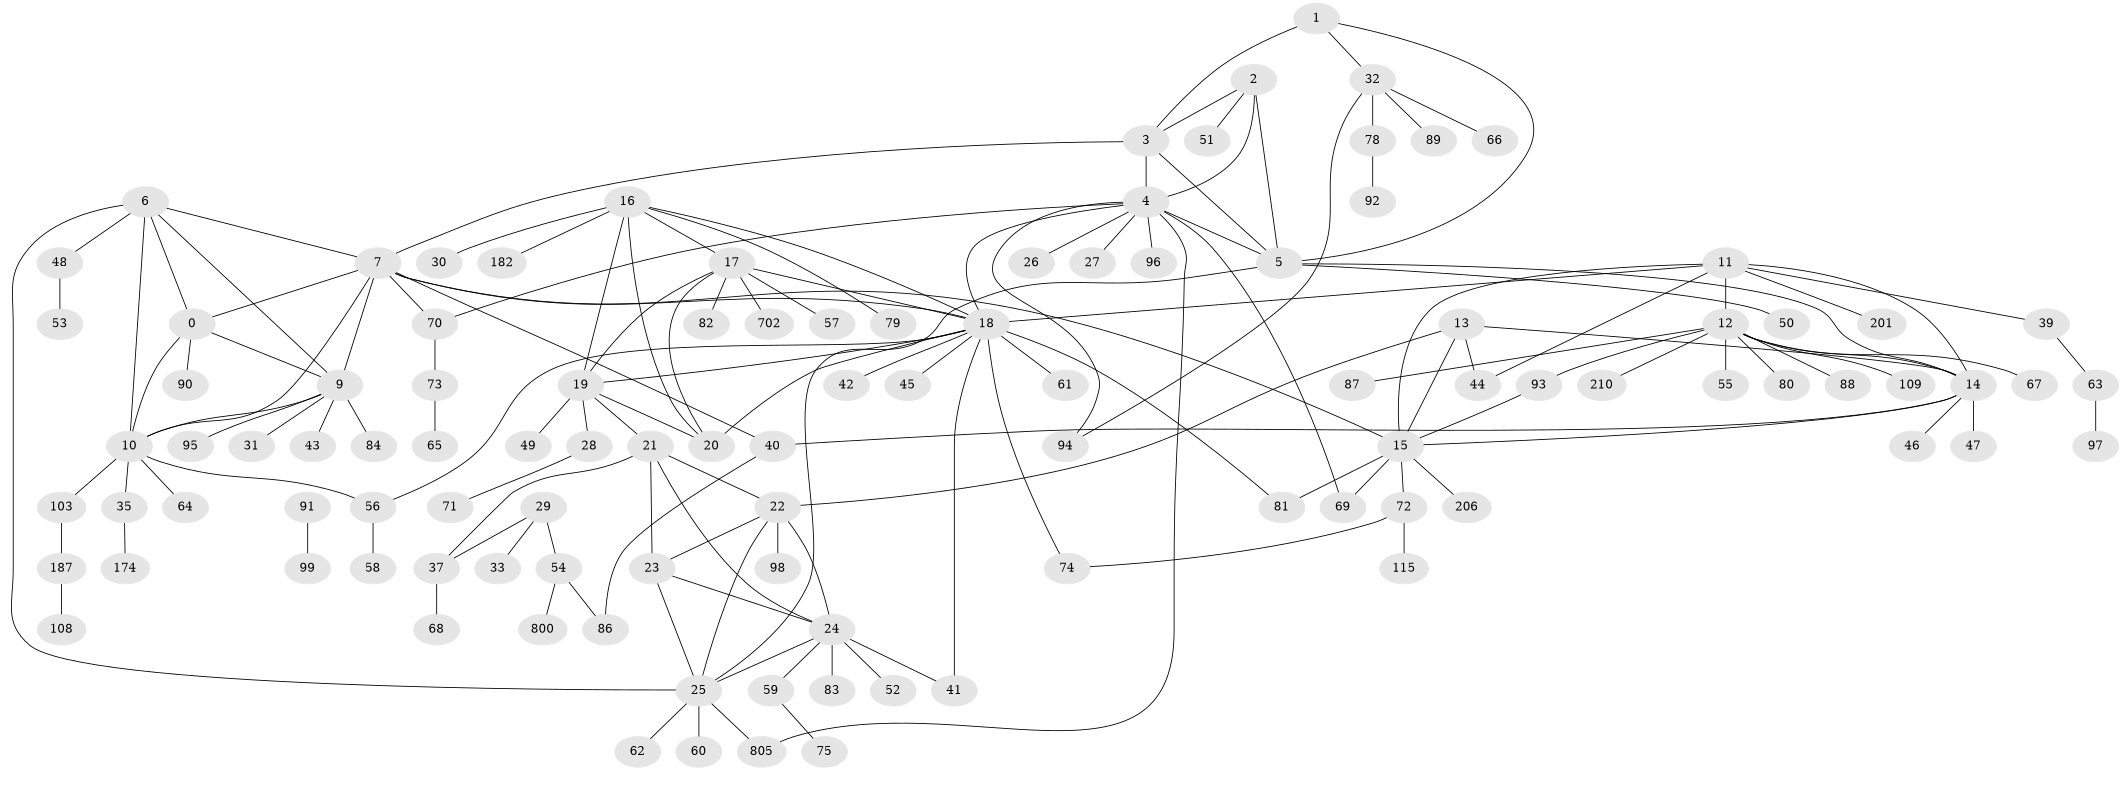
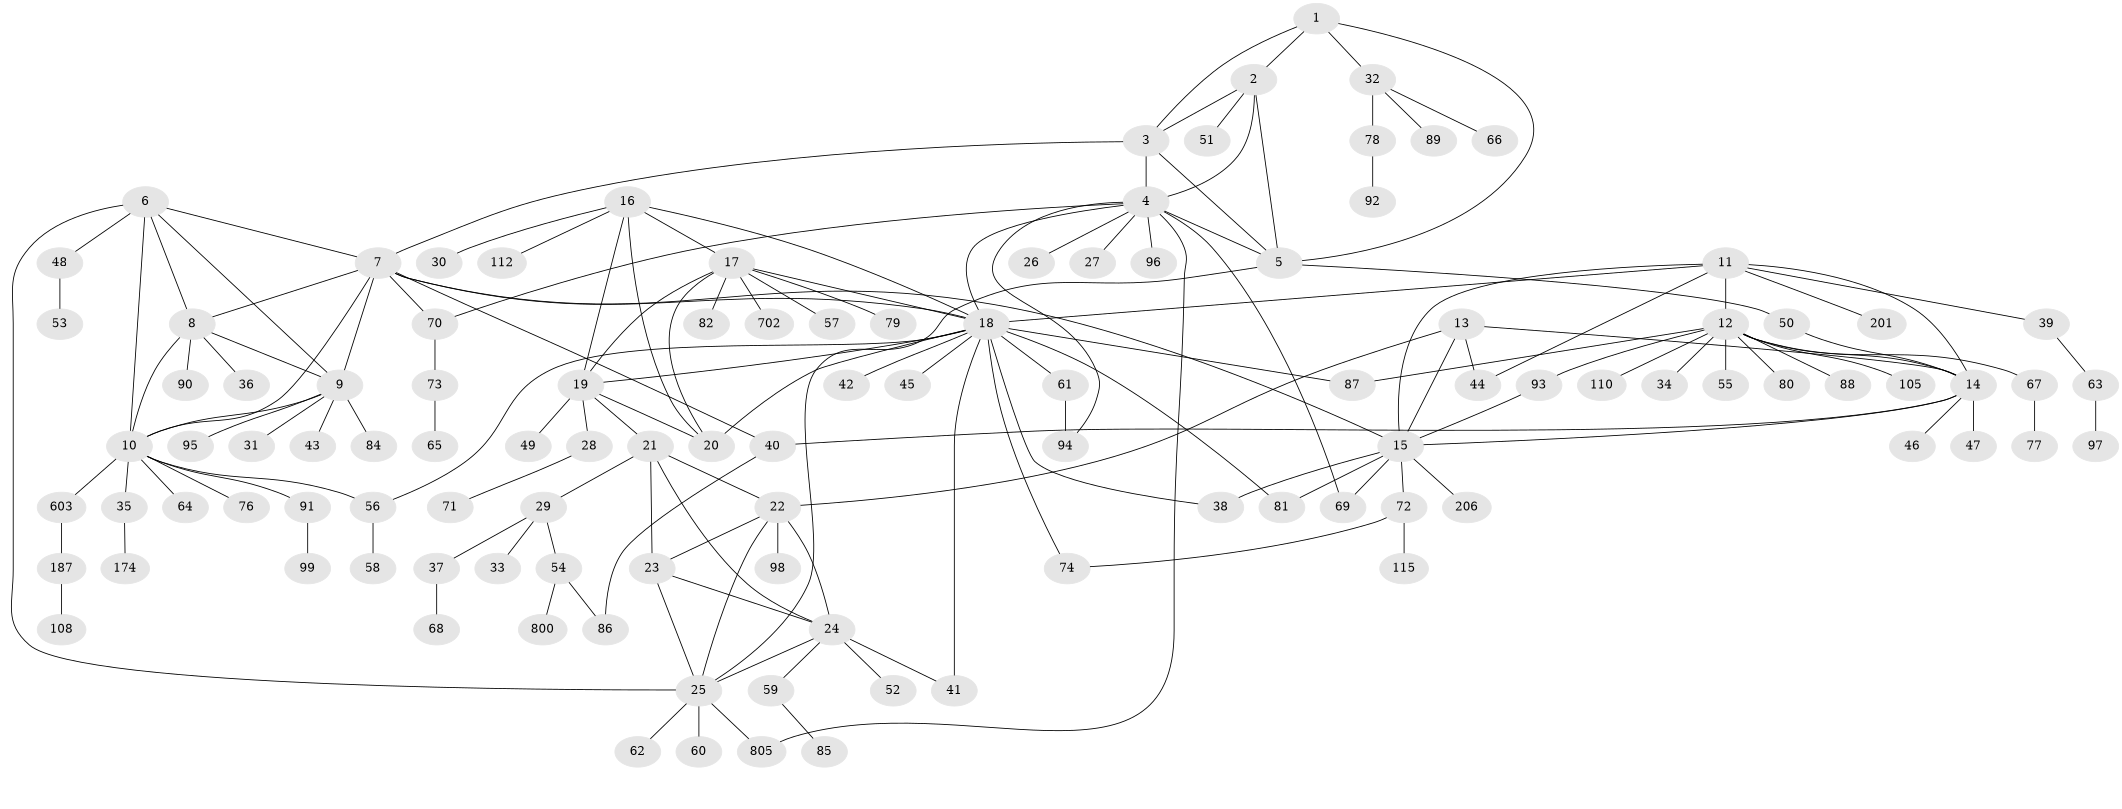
  graph {
    fontname="DejaVu Serif"
    node [color=gray90 fontname="DejaVu Serif" style=filled]
    edge [fontname="DejaVu Serif"]
    1
    2
    3
    5
    32
    4
    51
    7
    18
    26
    27
    69
    70
    96
    n15 [label=805]
    14
    25
    50
    66
    78
    89
    94
-   8 [label=0]
+   8
    9
    10
    15
    40
    56
    87
+   38
    81
    19
    20
    41
    42
    45
    61
    74
    73
    46
    47
    60
    62
    6
    48
+   36
    90
    31
    43
    84
    95
    35
    64
+   76
    91
-   103
+   103 [label=603]
    53
    72
    n59 [label=206]
    86
    n61 [label=174]
    58
    99
    n64 [label=187]
    11
    12
    39
    n68 [label=201]
    44
+   34
    55
    67
    80
    88
    93
-   109
-   110 [label=210]
+   109 [label=105]
+   110
    13
    22
    63
+   77
    23
    24
    98
    n85 [label=115]
    16
    17
    30
-   112 [label=182]
+   112
    57
    79
    82
    n93 [label=702]
    21
    28
    49
    29
    71
    52
    59
-   83
    33
    37
    54
-   85 [label=75]
+   85
    68
    n107 [label=800]
    92
    97
    65
    108
+   1 -- 2
    1 -- 3
    1 -- 5
    1 -- 32
    2 -- 3
    2 -- 5
    2 -- 4
    2 -- 51
    3 -- 5
    3 -- 4
    3 -- 7
-   5 -- 14
+   50 -- 14
    5 -- 25
    5 -- 50
    32 -- 66
    32 -- 78
    32 -- 89
-   32 -- 94
+   61 -- 94
    4 -- 5
    4 -- 18
    4 -- 26
    4 -- 27
    4 -- 69
    4 -- 70
    4 -- 96
    4 -- n15
    7 -- 18
    7 -- 70
    7 -- 8
    7 -- 9
    7 -- 10
    7 -- 15
    7 -- 40
    18 -- 56
+   18 -- 87
+   18 -- 38
    18 -- 81
    18 -- 19
    18 -- 20
    18 -- 41
    18 -- 42
    18 -- 45
    18 -- 61
    18 -- 74
    70 -- 73
    14 -- 15
    14 -- 40
    14 -- 46
    14 -- 47
    25 -- n15
    25 -- 60
    25 -- 62
    78 -- 92
    94 -- 4
    8 -- 9
    8 -- 10
+   8 -- 36
    8 -- 90
    9 -- 10
    9 -- 31
    9 -- 43
    9 -- 84
    9 -- 95
    10 -- 56
    10 -- 35
    10 -- 64
+   10 -- 76
+   10 -- 91
    10 -- 103
    15 -- 69
+   15 -- 38
    15 -- 81
    15 -- 72
    15 -- n59
    40 -- 86
    56 -- 58
    19 -- 20
    19 -- 21
    19 -- 28
    19 -- 49
    73 -- 65
    6 -- 7
    6 -- 25
    6 -- 8
    6 -- 9
    6 -- 10
    6 -- 48
    48 -- 53
    35 -- n61
    91 -- 99
    103 -- n64
    72 -- 74
    72 -- n85
    n64 -- 108
    11 -- 18
    11 -- 14
    11 -- 15
    11 -- 12
    11 -- 39
    11 -- n68
    11 -- 44
    12 -- 14
    12 -- 87
+   12 -- 34
    12 -- 55
    12 -- 67
    12 -- 80
    12 -- 88
    12 -- 93
    12 -- 109
    12 -- 110
    39 -- 63
+   67 -- 77
    93 -- 15
    13 -- 14
    13 -- 15
    13 -- 44
    13 -- 22
    22 -- 25
    22 -- 23
    22 -- 24
    22 -- 98
    63 -- 97
    23 -- 25
    23 -- 24
    24 -- 25
    24 -- 41
    24 -- 52
    24 -- 59
-   24 -- 83
    16 -- 18
    16 -- 19
    16 -- 20
    16 -- 17
    16 -- 30
    16 -- 112
    17 -- 18
    17 -- 19
    17 -- 20
    17 -- 57
-   16 -- 79
+   17 -- 79
    17 -- 82
    17 -- n93
    21 -- 22
    21 -- 23
    21 -- 24
-   21 -- 37
+   21 -- 29
    28 -- 71
    29 -- 33
    29 -- 37
    29 -- 54
    59 -- 85
    37 -- 68
    54 -- 86
    54 -- n107
  }
